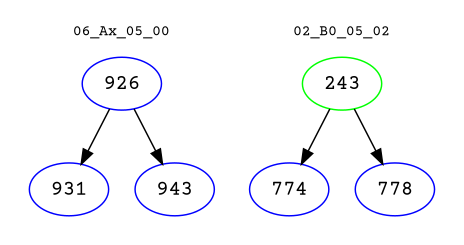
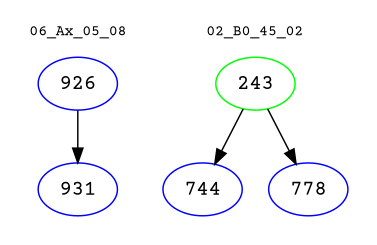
  digraph {
    fontname="Courier Prime"
    node [color=blue fontname="Courier Prime"]
    edge [color=black fontname="Courier Prime"]
    n1 [label=926]
    n2 [label=931]
-   n3 [label=943]
    n4 [color=green label=243]
-   n5 [label=774]
+   n5 [label=744]
    n6 [label=778]
    subgraph cluster_1 {
      color=white
      fontsize=10
-     label="06_Ax_05_00"
+     label="06_Ax_05_08"
      n1
      n2
-     n3
    }
    subgraph cluster_2 {
      color=white
      fontsize=10
-     label="02_B0_05_02"
+     label="02_B0_45_02"
      n4
      n5
      n6
    }
    n1 -> n2
-   n1 -> n3
    n4 -> n5
    n4 -> n6
  }
